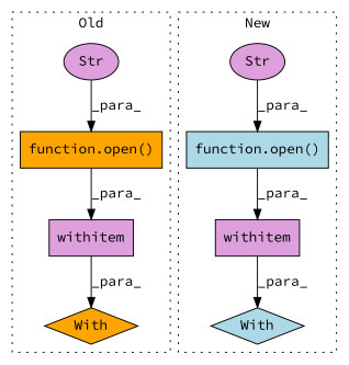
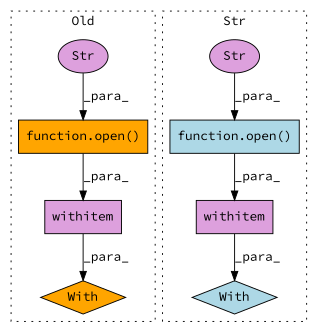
  digraph {
    fontname="Source Code Pro"
    node [a=49 l=4 shape=box style=filled fillcolor=plum fontname="Source Code Pro"]
    edge [fontname="Source Code Pro"]
    n1 [label=withitem s=2067]
    n2 [a=39 l="5,31" label=With s="2062,2071" shape=diamond fillcolor=orange]
    n3 [a=75 l="5,1" label="function.open()" s="2067,2086" fillcolor=orange]
    n4 [a=66 l=3 label=Str s=2083 shape=ellipse]
    n5 [a=75 l="5,1" label="function.open()" s="2197,2217" fillcolor=lightblue]
    n6 [a=66 label=Str s=2213 shape=ellipse]
    n7 [a=39 l="5,36" label=With s="2192,2201" shape=diamond fillcolor=lightblue]
    n8 [label=withitem s=2197]
    subgraph cluster_1 {
      label=Old
      style=dotted
      n1
      n2
      n3
      n4
    }
    subgraph cluster_2 {
-     label=New
+     label=Str
      style=dotted
      n5
      n6
      n7
      n8
    }
    n1 -> n2 [label=_para_]
    n3 -> n1 [label=_para_]
    n4 -> n3 [label=_para_]
    n5 -> n8 [label=_para_]
    n6 -> n5 [label=_para_]
    n8 -> n7 [label=_para_]
  }
